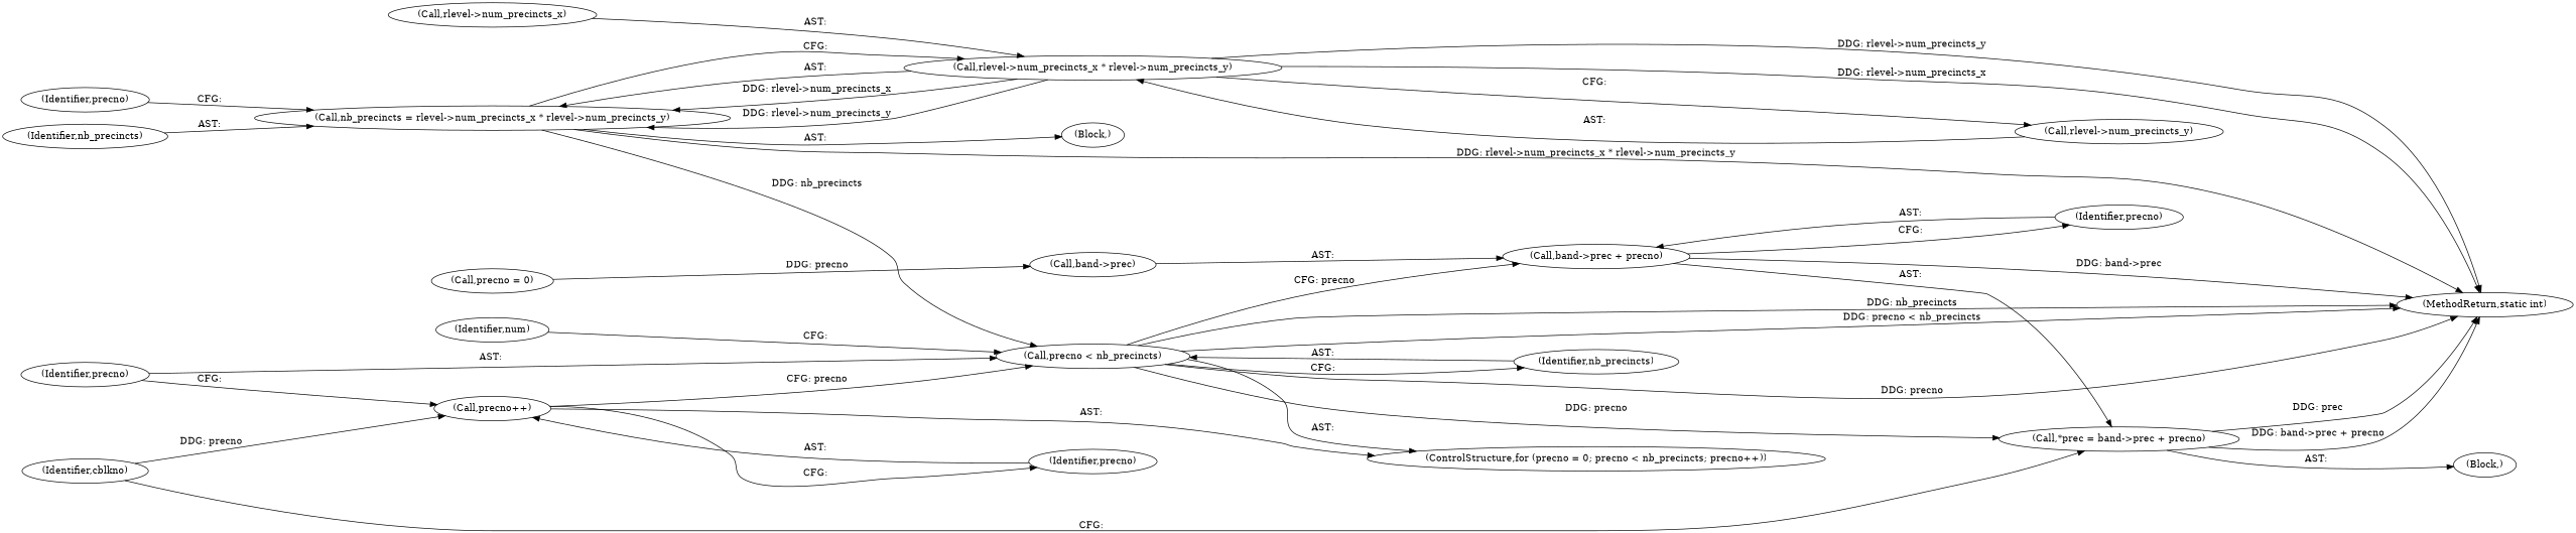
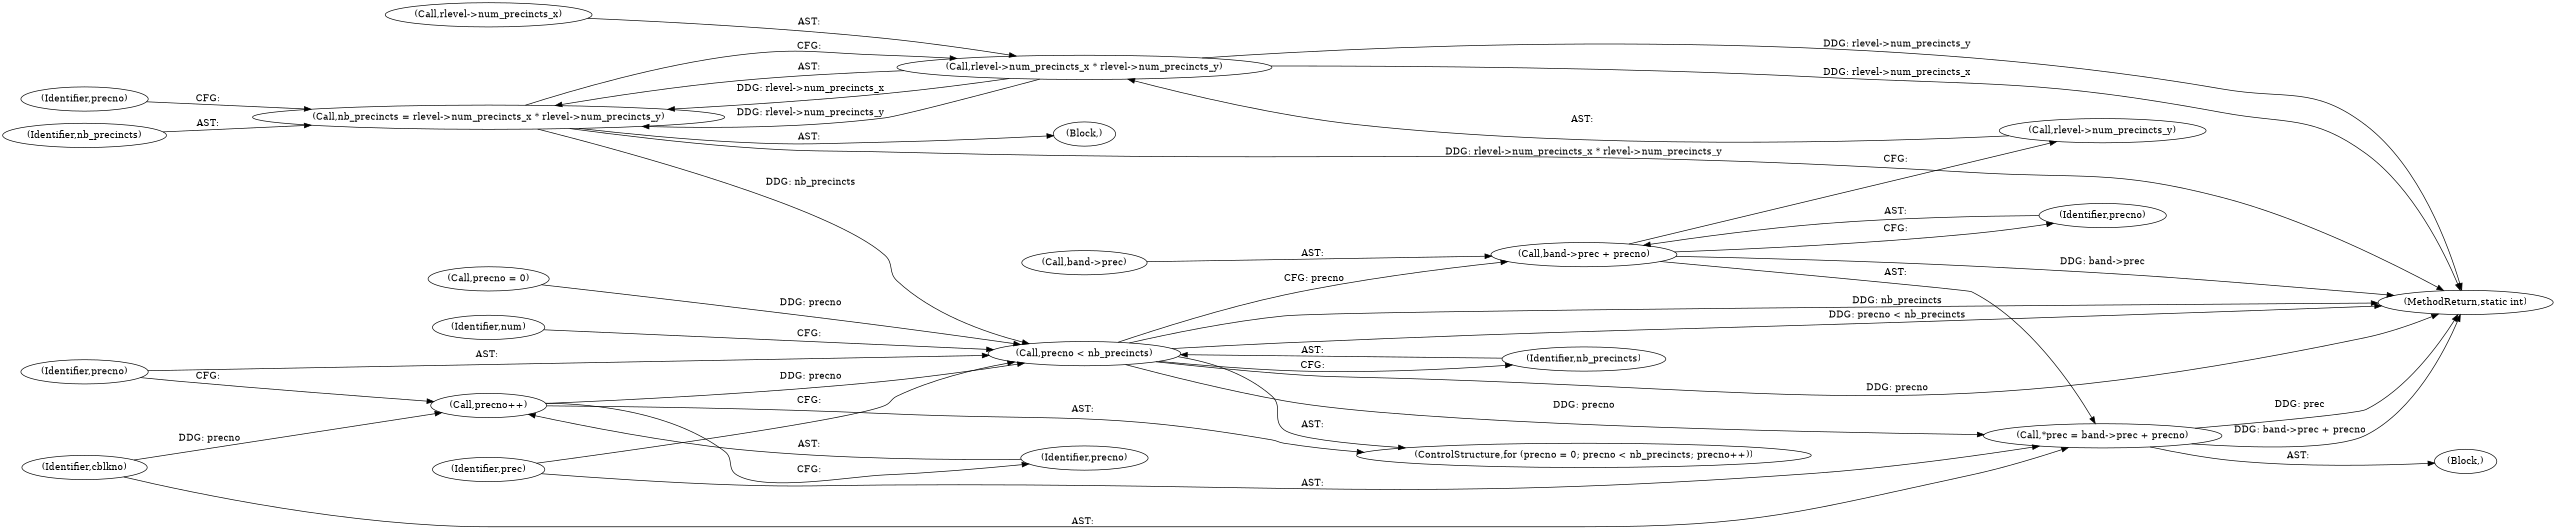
  digraph {
    rankdir=LR
    n1 [label="(Call,nb_precincts = rlevel->num_precincts_x * rlevel->num_precincts_y)"]
    n2 [label="(Call,rlevel->num_precincts_x * rlevel->num_precincts_y)"]
    n3 [label="(Call,precno < nb_precincts)"]
    n4 [label="(Block,)"]
    n5 [label="(MethodReturn,static int)"]
    n6 [label="(Call,rlevel->num_precincts_y)"]
    n7 [label="(Call,*prec = band->prec + precno)"]
    n8 [label="(Call,band->prec + precno)"]
    n9 [label="(ControlStructure,for (precno = 0; precno < nb_precincts; precno++))"]
    n10 [label="(Identifier,nb_precincts)"]
    n11 [label="(Call,precno++)"]
    n12 [label="(Identifier,precno)"]
    n13 [label="(Block,)"]
    n14 [label="(Identifier,precno)"]
    n15 [label="(Call,band->prec)"]
    n16 [label="(Identifier,precno)"]
    n17 [label="(Call,rlevel->num_precincts_x)"]
    n18 [label="(Call,precno = 0)"]
    n19 [label="(Identifier,precno)"]
    n20 [label="(Identifier,num)"]
    n21 [label="(Identifier,cblkno)"]
    n22 [label="(Identifier,nb_precincts)"]
+   n23 [label="(Identifier,prec)"]
    n1 -> n2 [label="CFG: "]
    n1 -> n3 [label="DDG: nb_precincts"]
    n1 -> n4 [label="AST: "]
    n1 -> n5 [label="DDG: rlevel->num_precincts_x * rlevel->num_precincts_y"]
    n2 -> n1 [label="AST: "]
    n2 -> n1 [label="DDG: rlevel->num_precincts_x"]
    n2 -> n1 [label="DDG: rlevel->num_precincts_y"]
    n2 -> n5 [label="DDG: rlevel->num_precincts_x"]
    n2 -> n5 [label="DDG: rlevel->num_precincts_y"]
-   n2 -> n6 [label="CFG: "]
+   n8 -> n6 [label="CFG: "]
    n3 -> n5 [label="DDG: precno"]
    n3 -> n5 [label="DDG: nb_precincts"]
    n3 -> n5 [label="DDG: precno < nb_precincts"]
    n3 -> n7 [label="DDG: precno"]
    n3 -> n8 [label="CFG: precno"]
    n3 -> n9 [label="AST: "]
    n3 -> n10 [label="CFG: "]
    n6 -> n2 [label="AST: "]
    n7 -> n5 [label="DDG: band->prec + precno"]
    n7 -> n5 [label="DDG: prec"]
    n7 -> n13 [label="AST: "]
    n8 -> n5 [label="DDG: band->prec"]
    n8 -> n7 [label="AST: "]
    n8 -> n14 [label="CFG: "]
    n10 -> n3 [label="AST: "]
-   n11 -> n3 [label="CFG: precno"]
+   n11 -> n3 [label="DDG: precno"]
    n11 -> n9 [label="AST: "]
    n11 -> n12 [label="CFG: "]
    n12 -> n11 [label="AST: "]
    n14 -> n8 [label="AST: "]
    n15 -> n8 [label="AST: "]
    n16 -> n1 [label="CFG: "]
    n17 -> n2 [label="AST: "]
-   n18 -> n15 [label="DDG: precno"]
+   n18 -> n3 [label="DDG: precno"]
    n19 -> n3 [label="AST: "]
    n19 -> n11 [label="CFG: "]
    n20 -> n3 [label="CFG: "]
-   n21 -> n7 [label="CFG: "]
+   n21 -> n7 [label="AST: "]
    n21 -> n11 [label="DDG: precno"]
    n22 -> n1 [label="AST: "]
+   n23 -> n3 [label="CFG: "]
+   n23 -> n7 [label="AST: "]
  }
